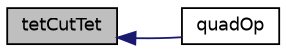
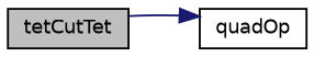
  digraph {
    rankdir=LR
    node [color=black fontname=Helvetica fontsize=10 shape=record]
    n1 [fillcolor=grey75 fontcolor=black height=0.2 label=tetCutTet style=filled width=0.4]
    n2 [height=0.2 label=quadOp width=0.4]
-   n1 -> n2 [color=midnightblue dir=back fontname=Helvetica fontsize=10 labelfontname=Helvetica labelfontsize=10 style=solid]
+   n2 -> n1 [color=midnightblue dir=back fontname=Helvetica fontsize=10 labelfontname=Helvetica labelfontsize=10 style=solid]
  }
